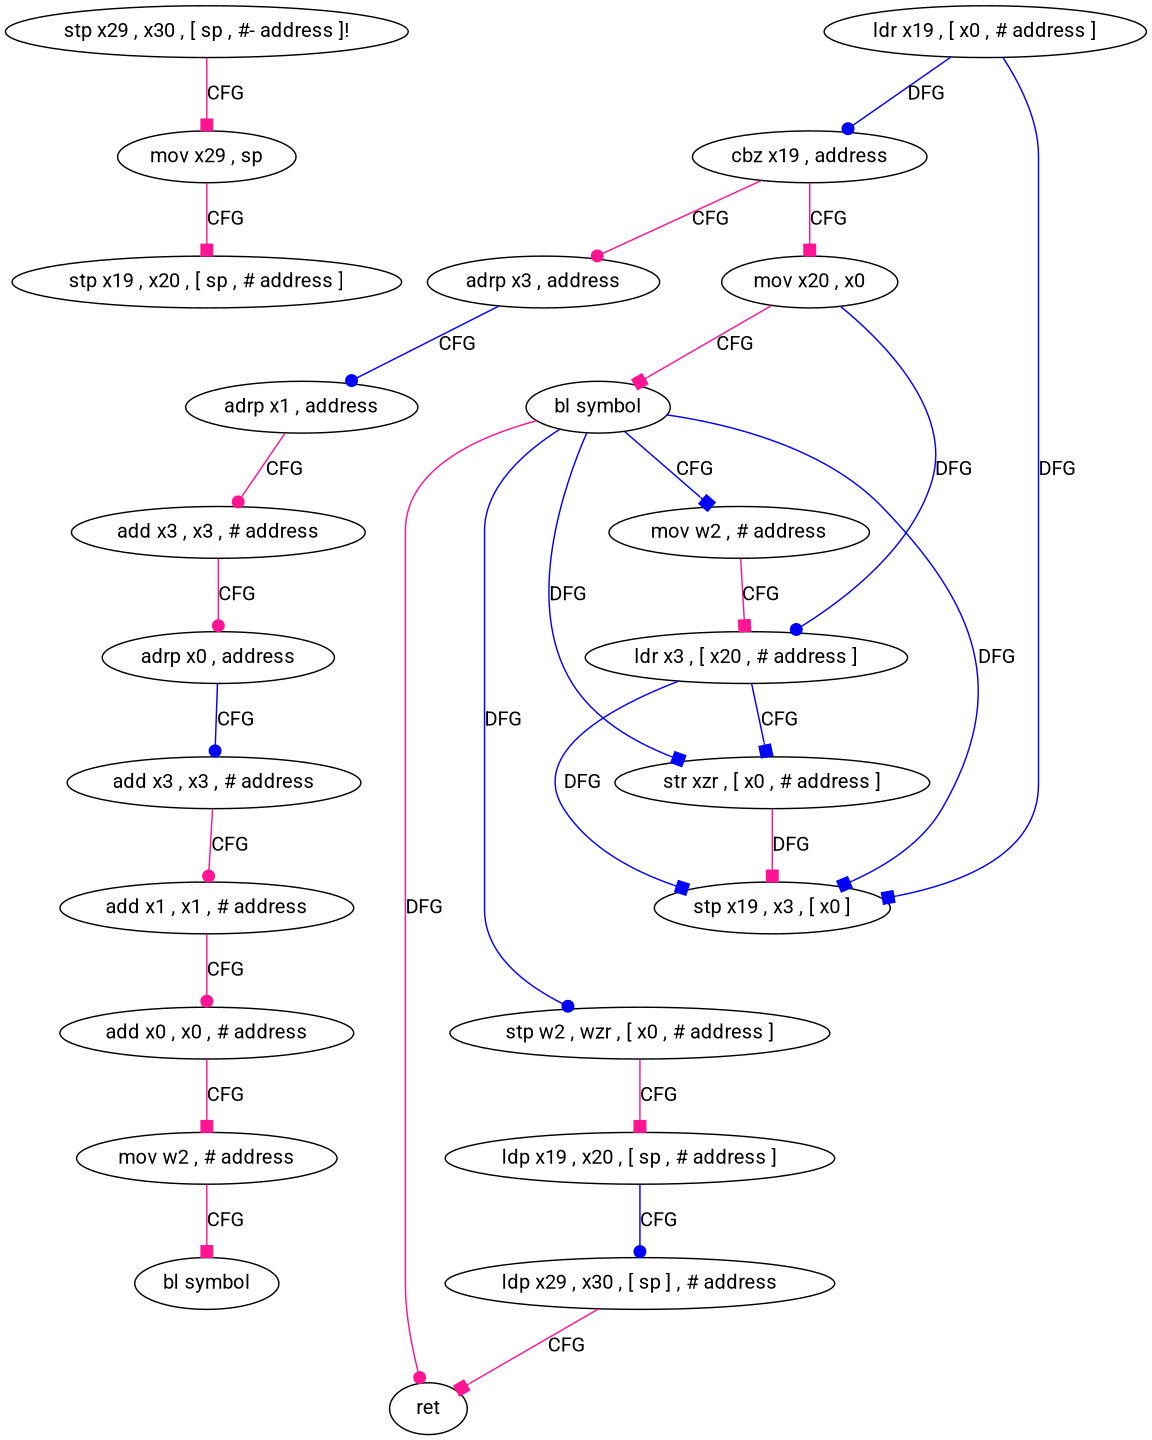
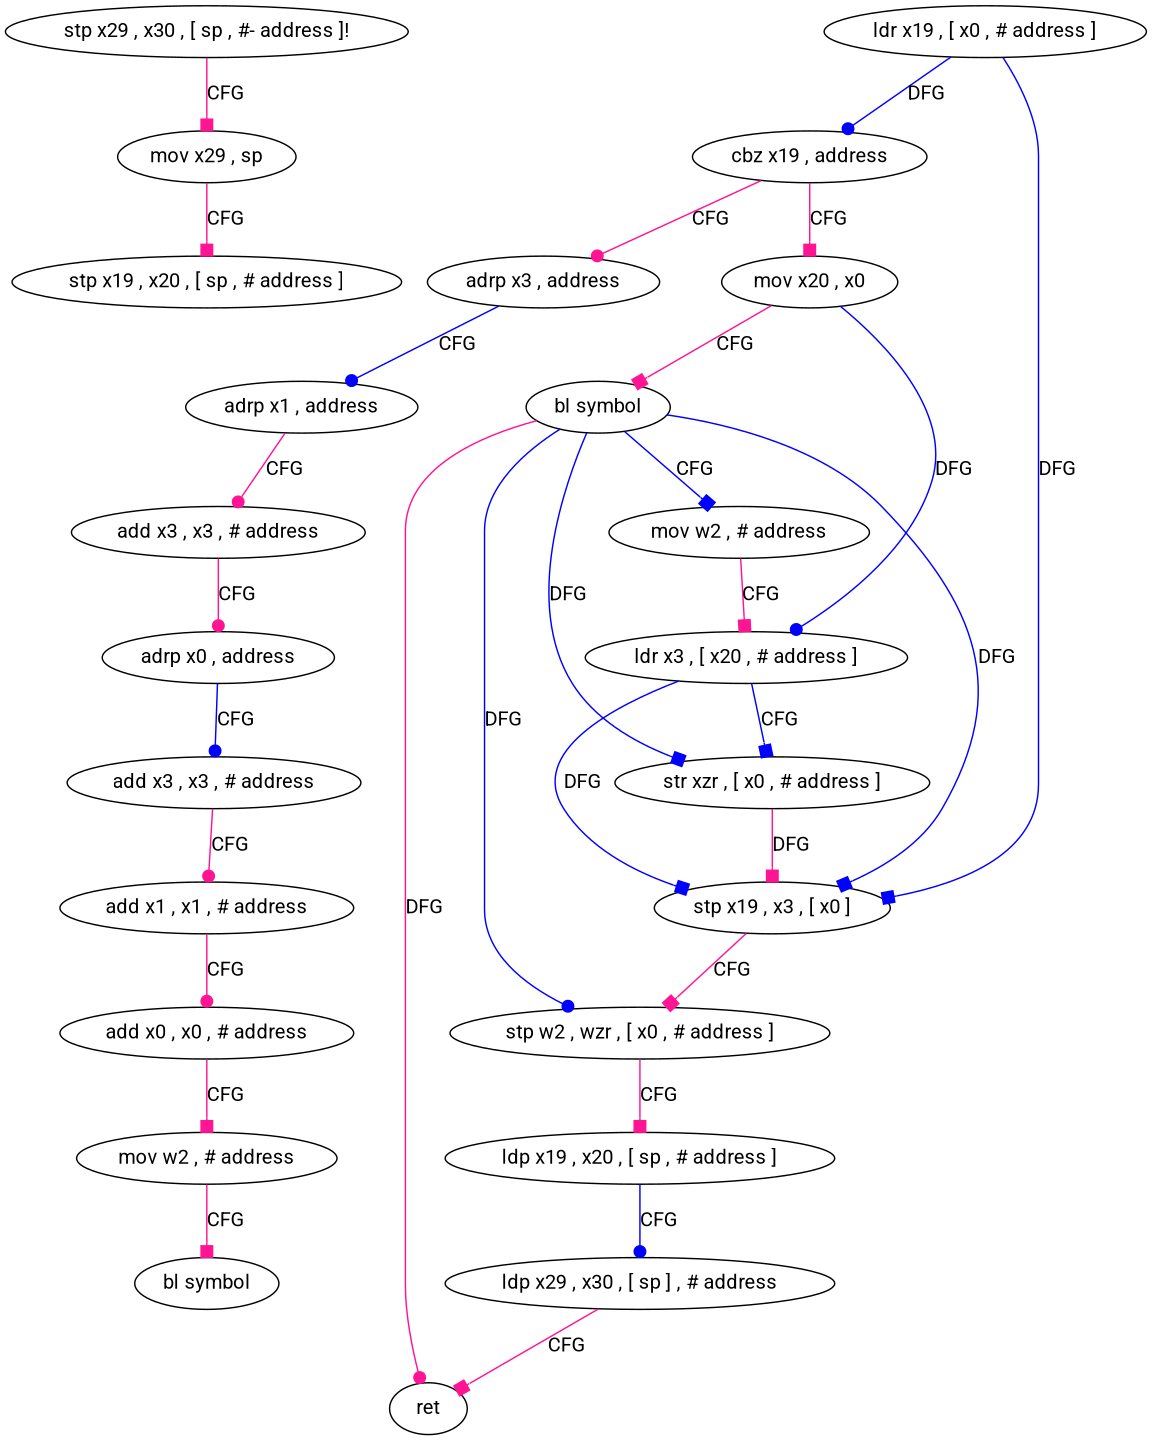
  digraph {
    fontname=Roboto
    node [fontname=Roboto]
    edge [arrowhead=box color=deeppink fontname=Roboto]
    n1 [label="stp x29 , x30 , [ sp , #- address ]!"]
    n2 [label="mov x29 , sp"]
    n3 [label="stp x19 , x20 , [ sp , # address ]"]
    n4 [label="ldr x19 , [ x0 , # address ]"]
    n5 [label="cbz x19 , address"]
    n6 [label="stp x19 , x3 , [ x0 ]"]
    n7 [label="adrp x3 , address"]
    n8 [label="mov x20 , x0"]
    n9 [label="stp w2 , wzr , [ x0 , # address ]"]
    n10 [label="adrp x1 , address"]
    n11 [label="bl symbol"]
    n12 [label="ldr x3 , [ x20 , # address ]"]
    n13 [label="add x3 , x3 , # address"]
    n14 [label="mov w2 , # address"]
    n15 [label="str xzr , [ x0 , # address ]"]
    n16 [label=ret]
    n17 [label="adrp x0 , address"]
    n18 [label="add x3 , x3 , # address"]
    n19 [label="add x1 , x1 , # address"]
    n20 [label="add x0 , x0 , # address"]
    n21 [label="mov w2 , # address"]
    n22 [label="bl symbol"]
    n23 [label="ldp x19 , x20 , [ sp , # address ]"]
    n24 [label="ldp x29 , x30 , [ sp ] , # address"]
    n1 -> n2 [label=CFG]
    n2 -> n3 [label=CFG]
    n4 -> n5 [arrowhead=dot color=blue label=DFG]
    n4 -> n6 [color=blue label=DFG]
    n5 -> n7 [arrowhead=dot label=CFG]
    n5 -> n8 [label=CFG]
+   n6 -> n9 [label=CFG]
    n7 -> n10 [arrowhead=dot color=blue label=CFG]
    n8 -> n11 [label=CFG]
    n8 -> n12 [arrowhead=dot color=blue label=DFG]
    n9 -> n23 [label=CFG]
    n10 -> n13 [arrowhead=dot label=CFG]
    n11 -> n6 [color=blue label=DFG]
    n11 -> n9 [arrowhead=dot color=blue label=DFG]
    n11 -> n14 [color=blue label=CFG]
    n11 -> n15 [color=blue label=DFG]
    n11 -> n16 [arrowhead=dot label=DFG]
    n12 -> n6 [color=blue label=DFG]
    n12 -> n15 [color=blue label=CFG]
    n13 -> n17 [arrowhead=dot label=CFG]
    n14 -> n12 [label=CFG]
    n15 -> n6 [label=DFG]
    n17 -> n18 [arrowhead=dot color=blue label=CFG]
    n18 -> n19 [arrowhead=dot label=CFG]
    n19 -> n20 [arrowhead=dot label=CFG]
    n20 -> n21 [label=CFG]
    n21 -> n22 [label=CFG]
    n23 -> n24 [arrowhead=dot color=blue label=CFG]
    n24 -> n16 [label=CFG]
  }
